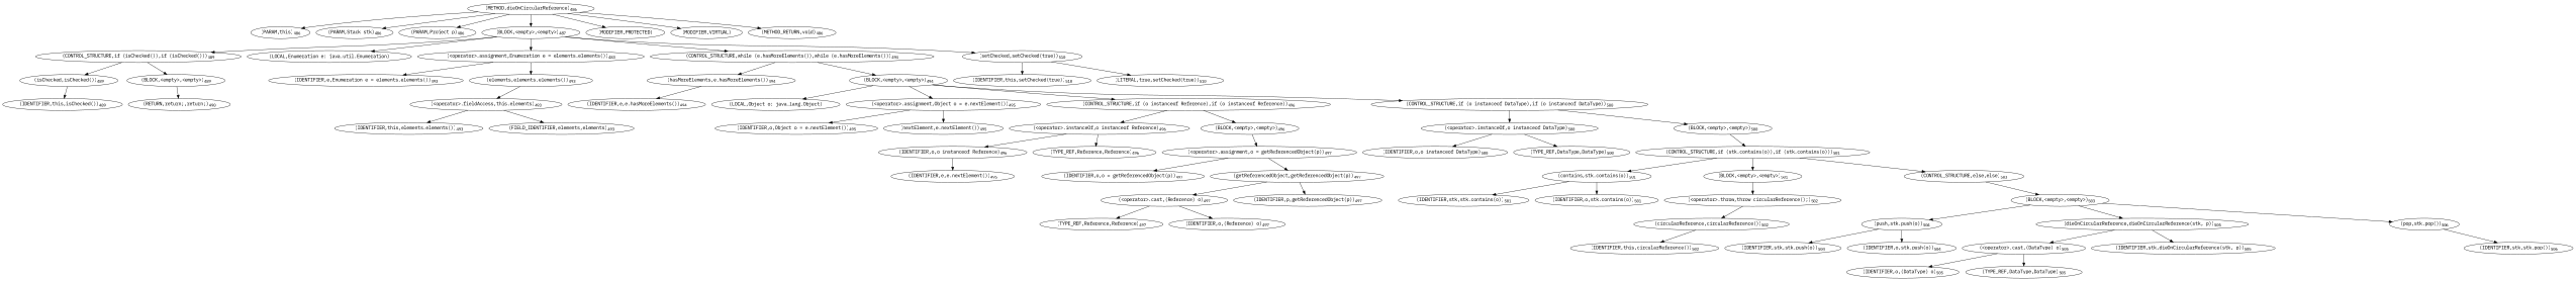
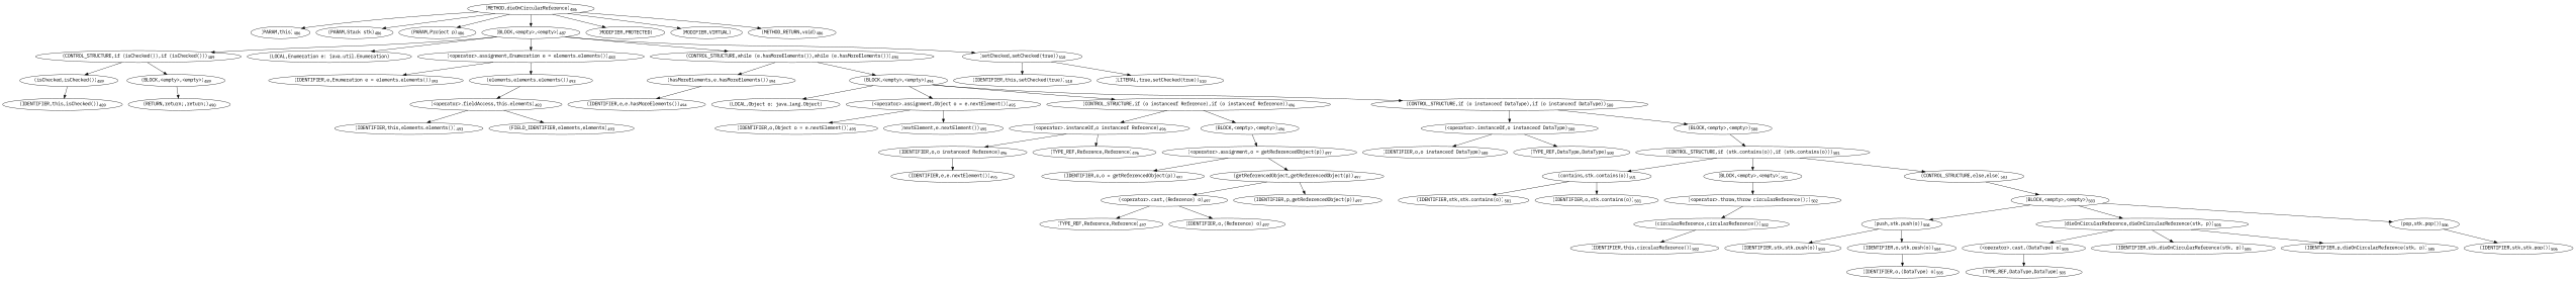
  digraph {
    fontname="IBM Plex Mono"
    node [fontname="IBM Plex Mono"]
    edge [fontname="IBM Plex Mono"]
    n1 [label=<(METHOD,dieOnCircularReference)<SUB>486</SUB>>]
    n2 [label=<(PARAM,this)<SUB>486</SUB>>]
    n3 [label=<(PARAM,Stack stk)<SUB>486</SUB>>]
    n4 [label=<(PARAM,Project p)<SUB>486</SUB>>]
    n5 [label=<(BLOCK,&lt;empty&gt;,&lt;empty&gt;)<SUB>487</SUB>>]
    n6 [label=<(MODIFIER,PROTECTED)>]
    n7 [label=<(MODIFIER,VIRTUAL)>]
    n8 [label=<(METHOD_RETURN,void)<SUB>486</SUB>>]
    n9 [label=<(CONTROL_STRUCTURE,if (isChecked()),if (isChecked()))<SUB>489</SUB>>]
    n10 [label=<(LOCAL,Enumeration e: java.util.Enumeration)>]
    n11 [label=<(&lt;operator&gt;.assignment,Enumeration e = elements.elements())<SUB>483</SUB>>]
    n12 [label=<(CONTROL_STRUCTURE,while (e.hasMoreElements()),while (e.hasMoreElements()))<SUB>494</SUB>>]
    n13 [label=<(setChecked,setChecked(true))<SUB>510</SUB>>]
    n14 [label=<(isChecked,isChecked())<SUB>489</SUB>>]
    n15 [label=<(BLOCK,&lt;empty&gt;,&lt;empty&gt;)<SUB>489</SUB>>]
    n16 [label=<(IDENTIFIER,e,Enumeration e = elements.elements())<SUB>493</SUB>>]
    n17 [label=<(elements,elements.elements())<SUB>493</SUB>>]
    n18 [label=<(hasMoreElements,e.hasMoreElements())<SUB>494</SUB>>]
    n19 [label=<(BLOCK,&lt;empty&gt;,&lt;empty&gt;)<SUB>494</SUB>>]
    n20 [label=<(IDENTIFIER,this,setChecked(true))<SUB>510</SUB>>]
    n21 [label=<(LITERAL,true,setChecked(true))<SUB>510</SUB>>]
    n22 [label=<(IDENTIFIER,this,isChecked())<SUB>489</SUB>>]
    n23 [label=<(RETURN,return;,return;)<SUB>490</SUB>>]
    n24 [label=<(&lt;operator&gt;.fieldAccess,this.elements)<SUB>493</SUB>>]
    n25 [label=<(IDENTIFIER,this,elements.elements())<SUB>493</SUB>>]
    n26 [label=<(FIELD_IDENTIFIER,elements,elements)<SUB>493</SUB>>]
    n27 [label=<(IDENTIFIER,e,e.hasMoreElements())<SUB>494</SUB>>]
    n28 [label=<(LOCAL,Object o: java.lang.Object)>]
    n29 [label=<(&lt;operator&gt;.assignment,Object o = e.nextElement())<SUB>495</SUB>>]
    n30 [label=<(CONTROL_STRUCTURE,if (o instanceof Reference),if (o instanceof Reference))<SUB>496</SUB>>]
    n31 [label=<(CONTROL_STRUCTURE,if (o instanceof DataType),if (o instanceof DataType))<SUB>500</SUB>>]
    n32 [label=<(IDENTIFIER,o,Object o = e.nextElement())<SUB>495</SUB>>]
    n33 [label=<(nextElement,e.nextElement())<SUB>495</SUB>>]
    n34 [label=<(&lt;operator&gt;.instanceOf,o instanceof Reference)<SUB>496</SUB>>]
    n35 [label=<(BLOCK,&lt;empty&gt;,&lt;empty&gt;)<SUB>496</SUB>>]
    n36 [label=<(&lt;operator&gt;.instanceOf,o instanceof DataType)<SUB>500</SUB>>]
    n37 [label=<(BLOCK,&lt;empty&gt;,&lt;empty&gt;)<SUB>500</SUB>>]
    n38 [label=<(IDENTIFIER,e,e.nextElement())<SUB>495</SUB>>]
    n39 [label=<(IDENTIFIER,o,o instanceof Reference)<SUB>496</SUB>>]
    n40 [label=<(TYPE_REF,Reference,Reference)<SUB>496</SUB>>]
    n41 [label=<(&lt;operator&gt;.assignment,o = getReferencedObject(p))<SUB>497</SUB>>]
    n42 [label=<(IDENTIFIER,o,o = getReferencedObject(p))<SUB>497</SUB>>]
    n43 [label=<(getReferencedObject,getReferencedObject(p))<SUB>497</SUB>>]
    n44 [label=<(&lt;operator&gt;.cast,(Reference) o)<SUB>497</SUB>>]
    n45 [label=<(IDENTIFIER,p,getReferencedObject(p))<SUB>497</SUB>>]
    n46 [label=<(TYPE_REF,Reference,Reference)<SUB>497</SUB>>]
    n47 [label=<(IDENTIFIER,o,(Reference) o)<SUB>497</SUB>>]
    n48 [label=<(IDENTIFIER,o,o instanceof DataType)<SUB>500</SUB>>]
    n49 [label=<(TYPE_REF,DataType,DataType)<SUB>500</SUB>>]
    n50 [label=<(CONTROL_STRUCTURE,if (stk.contains(o)),if (stk.contains(o)))<SUB>501</SUB>>]
    n51 [label=<(contains,stk.contains(o))<SUB>501</SUB>>]
    n52 [label=<(BLOCK,&lt;empty&gt;,&lt;empty&gt;)<SUB>501</SUB>>]
    n53 [label=<(CONTROL_STRUCTURE,else,else)<SUB>503</SUB>>]
    n54 [label=<(IDENTIFIER,stk,stk.contains(o))<SUB>501</SUB>>]
    n55 [label=<(IDENTIFIER,o,stk.contains(o))<SUB>501</SUB>>]
    n56 [label=<(&lt;operator&gt;.throw,throw circularReference();)<SUB>502</SUB>>]
    n57 [label=<(BLOCK,&lt;empty&gt;,&lt;empty&gt;)<SUB>503</SUB>>]
    n58 [label=<(circularReference,circularReference())<SUB>502</SUB>>]
    n59 [label=<(IDENTIFIER,this,circularReference())<SUB>502</SUB>>]
    n60 [label=<(push,stk.push(o))<SUB>504</SUB>>]
    n61 [label=<(dieOnCircularReference,dieOnCircularReference(stk, p))<SUB>505</SUB>>]
    n62 [label=<(pop,stk.pop())<SUB>506</SUB>>]
    n63 [label=<(IDENTIFIER,stk,stk.push(o))<SUB>504</SUB>>]
    n64 [label=<(IDENTIFIER,o,stk.push(o))<SUB>504</SUB>>]
    n65 [label=<(&lt;operator&gt;.cast,(DataType) o)<SUB>505</SUB>>]
    n66 [label=<(IDENTIFIER,stk,dieOnCircularReference(stk, p))<SUB>505</SUB>>]
+   n67 [label=<(IDENTIFIER,p,dieOnCircularReference(stk, p))<SUB>505</SUB>>]
    n68 [label=<(IDENTIFIER,stk,stk.pop())<SUB>506</SUB>>]
    n69 [label=<(TYPE_REF,DataType,DataType)<SUB>505</SUB>>]
    n70 [label=<(IDENTIFIER,o,(DataType) o)<SUB>505</SUB>>]
    n1 -> n2
    n1 -> n3
    n1 -> n4
    n1 -> n5
    n1 -> n6
    n1 -> n7
    n1 -> n8
    n5 -> n9
    n5 -> n10
    n5 -> n11
    n5 -> n12
    n5 -> n13
    n9 -> n14
    n9 -> n15
    n11 -> n16
    n11 -> n17
    n12 -> n18
    n12 -> n19
    n13 -> n20
    n13 -> n21
    n14 -> n22
    n15 -> n23
    n17 -> n24
    n18 -> n27
    n19 -> n28
    n19 -> n29
    n19 -> n30
    n19 -> n31
    n24 -> n25
    n24 -> n26
    n29 -> n32
    n29 -> n33
    n30 -> n34
    n30 -> n35
    n31 -> n36
    n31 -> n37
    n34 -> n39
    n34 -> n40
    n35 -> n41
    n36 -> n48
    n36 -> n49
    n37 -> n50
    n39 -> n38
    n41 -> n42
    n41 -> n43
    n43 -> n44
    n43 -> n45
    n44 -> n46
    n44 -> n47
    n50 -> n51
    n50 -> n52
    n50 -> n53
    n51 -> n54
    n51 -> n55
    n52 -> n56
    n53 -> n57
    n56 -> n58
    n57 -> n60
    n57 -> n61
    n57 -> n62
    n58 -> n59
    n60 -> n63
    n60 -> n64
    n61 -> n65
    n61 -> n66
+   n61 -> n67
    n62 -> n68
    n65 -> n69
-   n65 -> n70
+   n64 -> n70
  }
